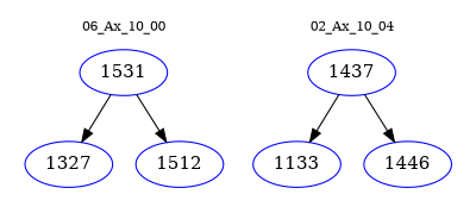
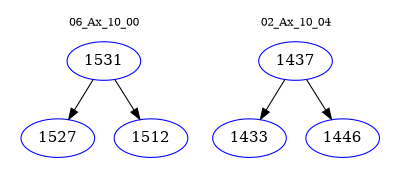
  digraph {
    node [color=blue]
    edge [color=black]
    n1 [label=1531]
-   n2 [label=1327]
+   n2 [label=1527]
    n3 [label=1512]
    n4 [label=1437]
-   n5 [label=1133]
+   n5 [label=1433]
    n6 [label=1446]
    subgraph cluster_1 {
      color=white
      fontsize=10
      label="06_Ax_10_00"
      n1
      n2
      n3
    }
    subgraph cluster_2 {
      color=white
      fontsize=10
      label="02_Ax_10_04"
      n4
      n5
      n6
    }
    n1 -> n2
    n1 -> n3
    n4 -> n5
    n4 -> n6
  }
